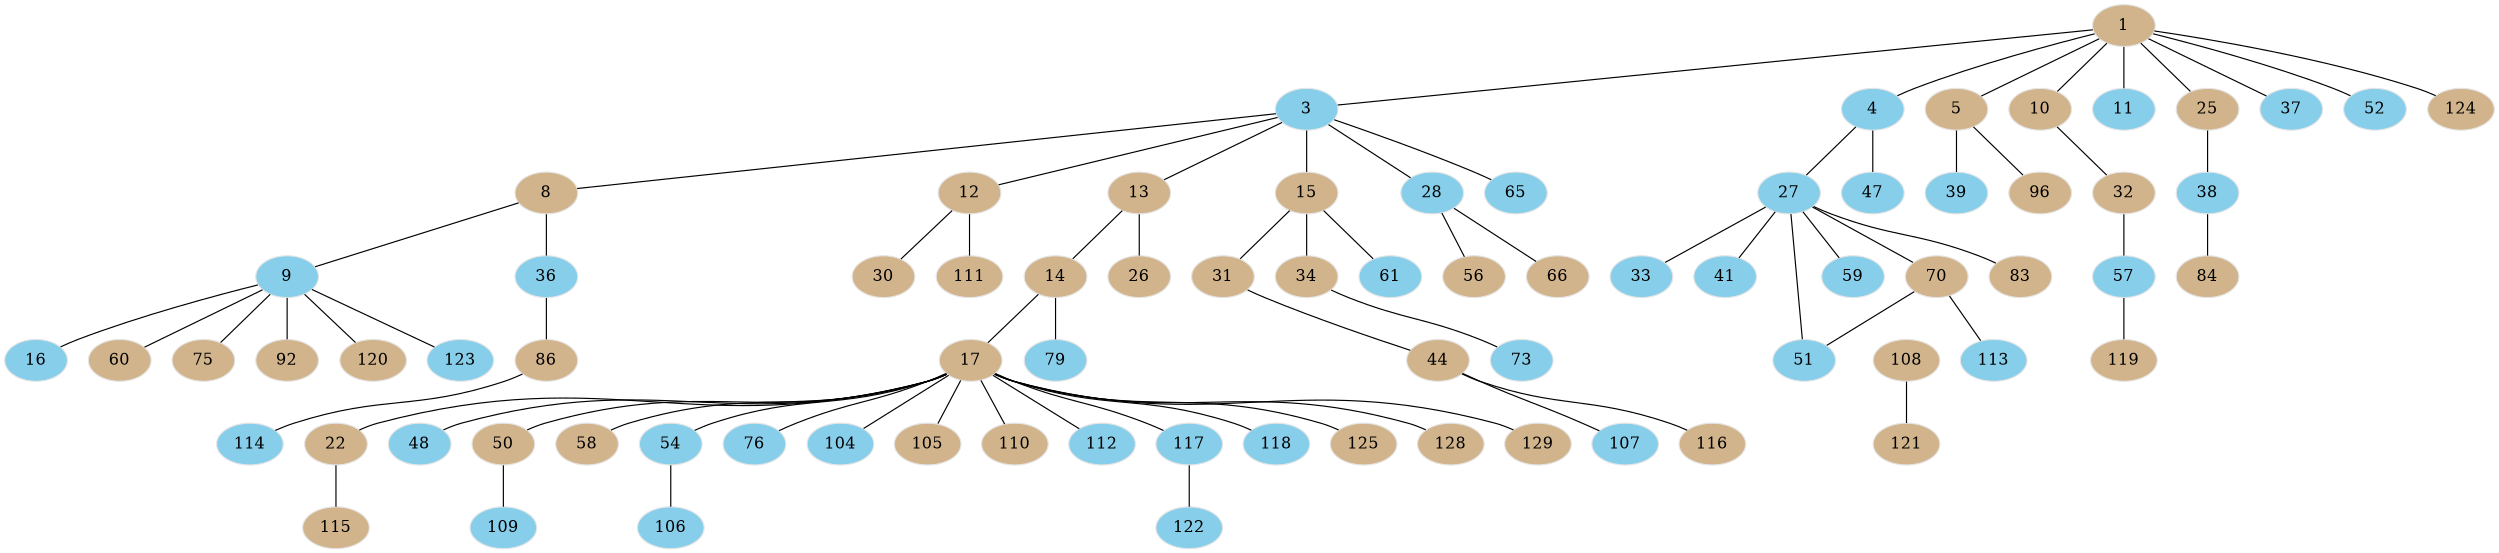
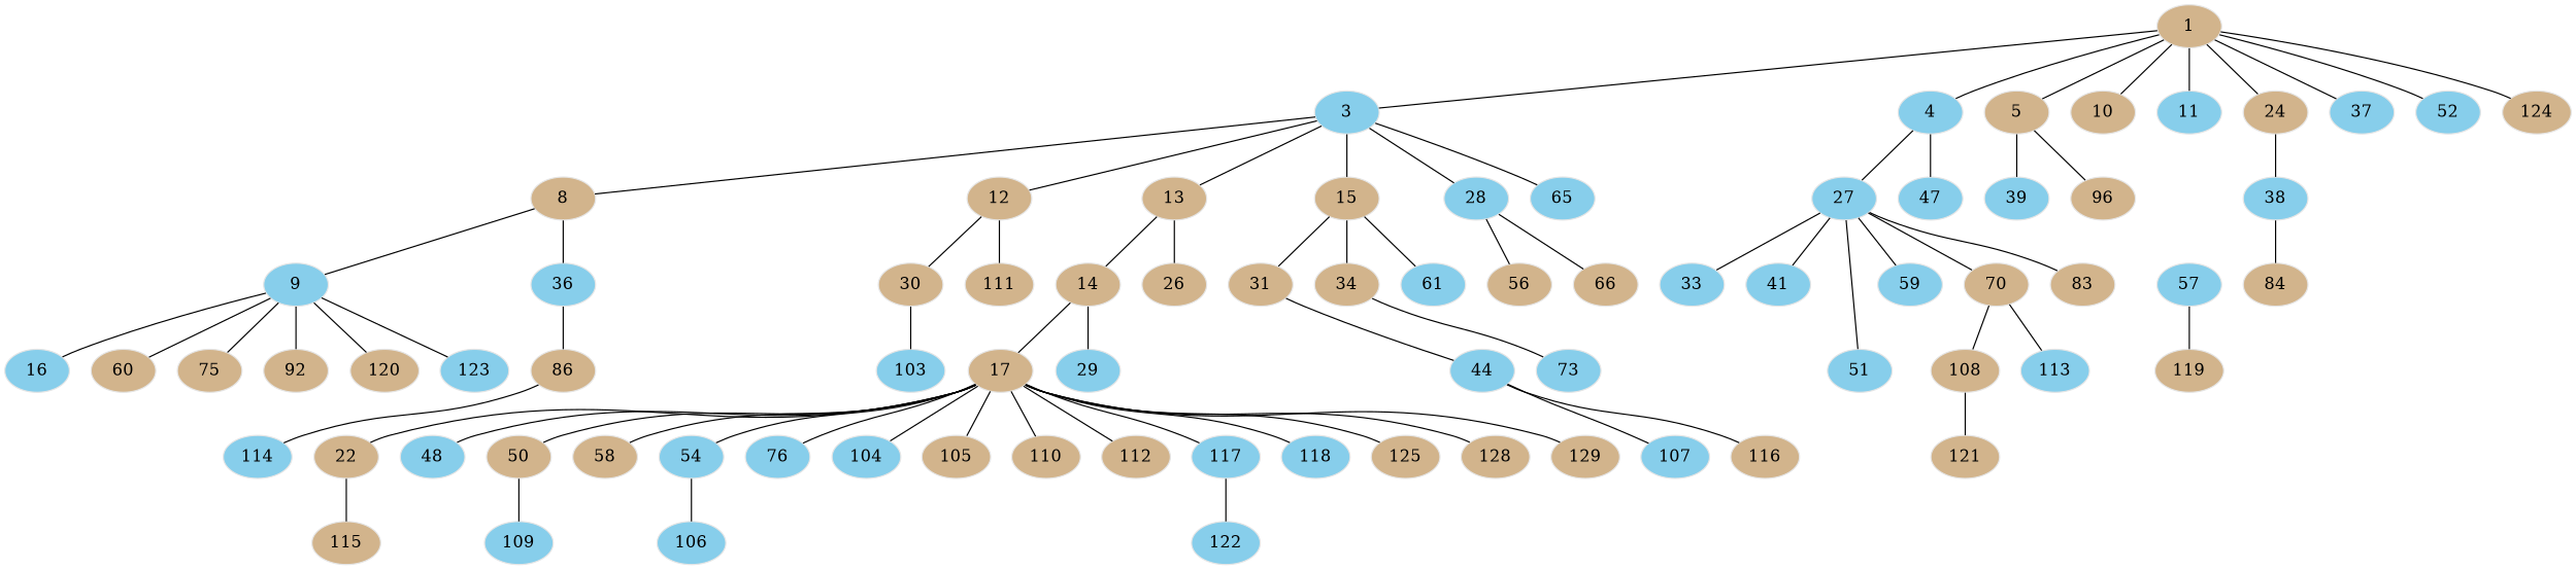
  graph {
    node [color=gray90 fillcolor=tan style=filled]
    1 [super="+2"]
    3 [fillcolor=skyblue super="+6+7+20"]
    4 [fillcolor=skyblue super="+35+69+72"]
    5
    10
    11 [fillcolor=skyblue]
-   25
+   25 [label=24]
    37 [fillcolor=skyblue super="+85"]
    52 [fillcolor=skyblue super="+130"]
    124
    8
    12 [super="+18"]
    13
    15 [super="+63+94+21"]
    28 [fillcolor=skyblue super="+42"]
    65 [fillcolor=skyblue]
    27 [fillcolor=skyblue super="+67"]
    47 [fillcolor=skyblue]
    39 [fillcolor=skyblue]
    96
-   32
    38 [fillcolor=skyblue]
    9 [fillcolor=skyblue super="+24"]
    36 [fillcolor=skyblue]
    30 [super="+79"]
    111
    14
    26
    31
    34
    61 [fillcolor=skyblue]
    56 [super="+99"]
    66 [super="+89"]
    33 [fillcolor=skyblue]
    41 [fillcolor=skyblue]
    51 [fillcolor=skyblue super="+53"]
    59 [fillcolor=skyblue]
    70 [super="+82+90+80"]
    83 [super="+98+87"]
    16 [fillcolor=skyblue super="+55"]
    60
    75
    92 [super="+127"]
    120
    123 [fillcolor=skyblue]
    86 [super="+126"]
    57 [fillcolor=skyblue]
+   103 [fillcolor=skyblue]
    17 [super="+62+19+40"]
-   29 [fillcolor=skyblue label=79]
+   29 [fillcolor=skyblue]
    22
    48 [fillcolor=skyblue super="+131"]
    50
    58
    n55 [fillcolor=skyblue label=54 super="+74"]
    76 [fillcolor=skyblue]
    104 [fillcolor=skyblue]
    105
    110
-   112 [fillcolor=skyblue]
+   112
    117 [fillcolor=skyblue]
    118 [fillcolor=skyblue]
    125
    128
    129
-   44
+   44 [fillcolor=skyblue]
    73 [fillcolor=skyblue]
    115
    109 [fillcolor=skyblue]
    106 [fillcolor=skyblue]
    122 [fillcolor=skyblue]
    84 [super="+91"]
    108
    113 [fillcolor=skyblue]
    107 [fillcolor=skyblue]
    116
    119
    114 [fillcolor=skyblue]
    121
    1 -- 3
    1 -- 4
    1 -- 5
    1 -- 10
    1 -- 11
    1 -- 25
    1 -- 37
    1 -- 52
    1 -- 124
    3 -- 8
    3 -- 12
    3 -- 13
    3 -- 15
    3 -- 28
    3 -- 65
    4 -- 27
    4 -- 47
    5 -- 39
    5 -- 96
-   10 -- 32
    25 -- 38
    8 -- 9
    8 -- 36
    12 -- 30
    12 -- 111
    13 -- 14
    13 -- 26
    15 -- 31
    15 -- 34
    15 -- 61
    28 -- 56
    28 -- 66
    27 -- 33
    27 -- 41
    27 -- 51
    27 -- 59
    27 -- 70
    27 -- 83
-   32 -- 57
    38 -- 84
    9 -- 16
    9 -- 60
    9 -- 75
    9 -- 92
    9 -- 120
    9 -- 123
    36 -- 86
+   30 -- 103
    14 -- 17
    14 -- 29
    31 -- 44
    34 -- 73
-   70 -- 51
+   70 -- 108
    70 -- 113
    86 -- 114
    57 -- 119
    17 -- 22
    17 -- 48
    17 -- 50
    17 -- 58
    17 -- n55
    17 -- 76
    17 -- 104
    17 -- 105
    17 -- 110
    17 -- 112
    17 -- 117
    17 -- 118
    17 -- 125
    17 -- 128
    17 -- 129
    22 -- 115
    50 -- 109
    n55 -- 106
    117 -- 122
    44 -- 107
    44 -- 116
    108 -- 121
  }
